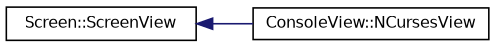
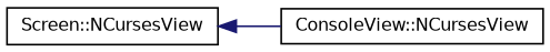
  digraph {
    rankdir=LR
    node [color=black fillcolor=white fontname=Helvetica fontsize=10 shape=record style=filled]
-   n1 [height=0.2 label="Screen::ScreenView" width=0.4]
+   n1 [height=0.2 label="Screen::NCursesView" width=0.4]
    n2 [height=0.2 label="ConsoleView::NCursesView" width=0.4]
    n1 -> n2 [color=midnightblue dir=back fontname=Helvetica fontsize=10 labelfontname=Helvetica labelfontsize=10 style=solid]
  }
